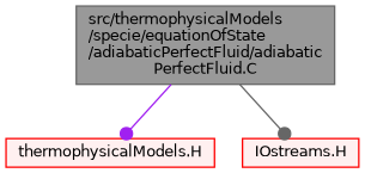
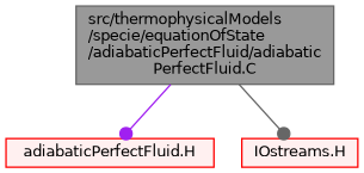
  digraph {
    node [color=red fillcolor="#FFF0F0" fontname=Helvetica fontsize=10 shape=box style=filled]
    edge [fontname=Helvetica fontsize=10 labelfontname=Helvetica labelfontsize=10 style=solid arrowhead=dot]
    n1 [color=gray40 fillcolor=grey60 fontcolor=black height=0.2 label="src/thermophysicalModels\l/specie/equationOfState\l/adiabaticPerfectFluid/adiabatic\lPerfectFluid.C" width=0.4]
-   n2 [height=0.2 label="thermophysicalModels.H" width=0.4]
+   n2 [height=0.2 label="adiabaticPerfectFluid.H" width=0.4]
    n3 [height=0.2 label="IOstreams.H" width=0.4]
    n1 -> n2 [color=purple]
    n1 -> n3 [color=gray40]
  }
